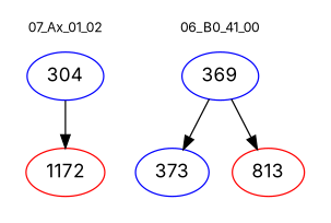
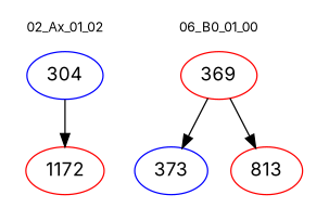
  digraph {
    fontname=Inter
    node [color=blue fontname=Inter]
    edge [color=black fontname=Inter]
    n1 [label=304]
    n2 [color=red label=1172]
-   n3 [label=369]
+   n3 [color=red label=369]
    n4 [label=373]
    n5 [color=red label=813]
    subgraph cluster_1 {
      color=white
      fontsize=10
-     label="07_Ax_01_02"
+     label="02_Ax_01_02"
      n1
      n2
    }
    subgraph cluster_2 {
      color=white
      fontsize=10
-     label="06_B0_41_00"
+     label="06_B0_01_00"
      n3
      n4
      n5
    }
    n1 -> n2
    n3 -> n4
    n3 -> n5
  }
